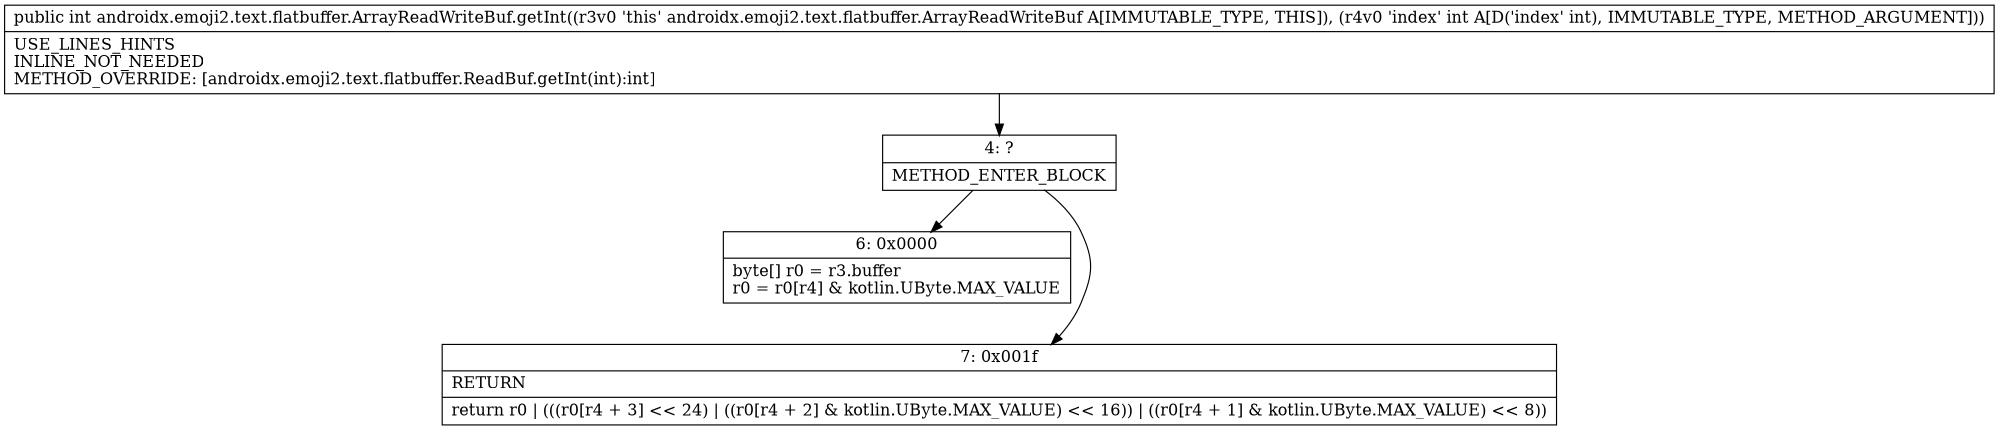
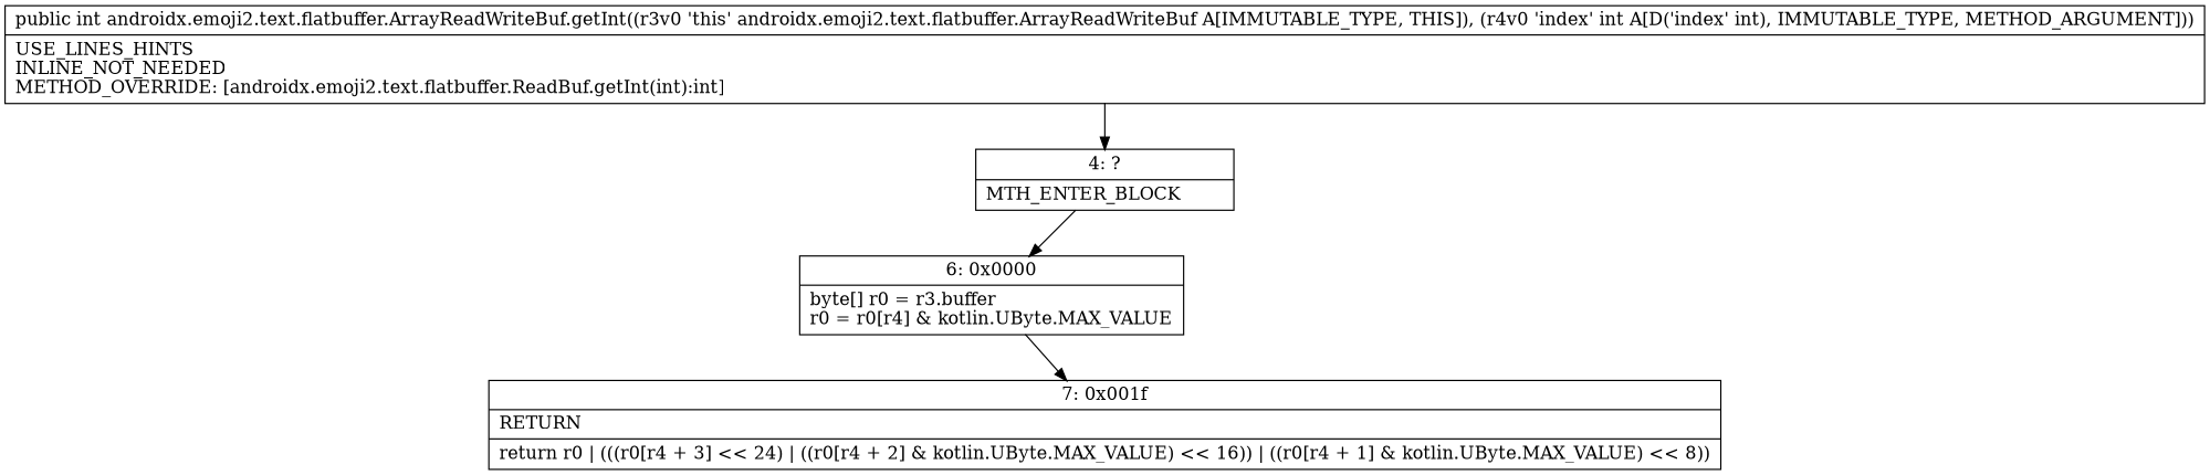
  digraph {
    node [shape=record]
-   n1 [label="{4\:\ ?|METHOD_ENTER_BLOCK\l}"]
+   n1 [label="{4\:\ ?|MTH_ENTER_BLOCK\l}"]
    n2 [label="{6\:\ 0x0000|byte[] r0 = r3.buffer\lr0 = r0[r4] & kotlin.UByte.MAX_VALUE\l}"]
    n3 [label="{7\:\ 0x001f|RETURN\l|return r0 \| (((r0[r4 + 3] \<\< 24) \| ((r0[r4 + 2] & kotlin.UByte.MAX_VALUE) \<\< 16)) \| ((r0[r4 + 1] & kotlin.UByte.MAX_VALUE) \<\< 8))\l}"]
    n4 [label="{public int androidx.emoji2.text.flatbuffer.ArrayReadWriteBuf.getInt((r3v0 'this' androidx.emoji2.text.flatbuffer.ArrayReadWriteBuf A[IMMUTABLE_TYPE, THIS]), (r4v0 'index' int A[D('index' int), IMMUTABLE_TYPE, METHOD_ARGUMENT]))  | USE_LINES_HINTS\lINLINE_NOT_NEEDED\lMETHOD_OVERRIDE: [androidx.emoji2.text.flatbuffer.ReadBuf.getInt(int):int]\l}"]
    n1 -> n2
-   n1 -> n3
+   n2 -> n3
    n4 -> n1
  }
